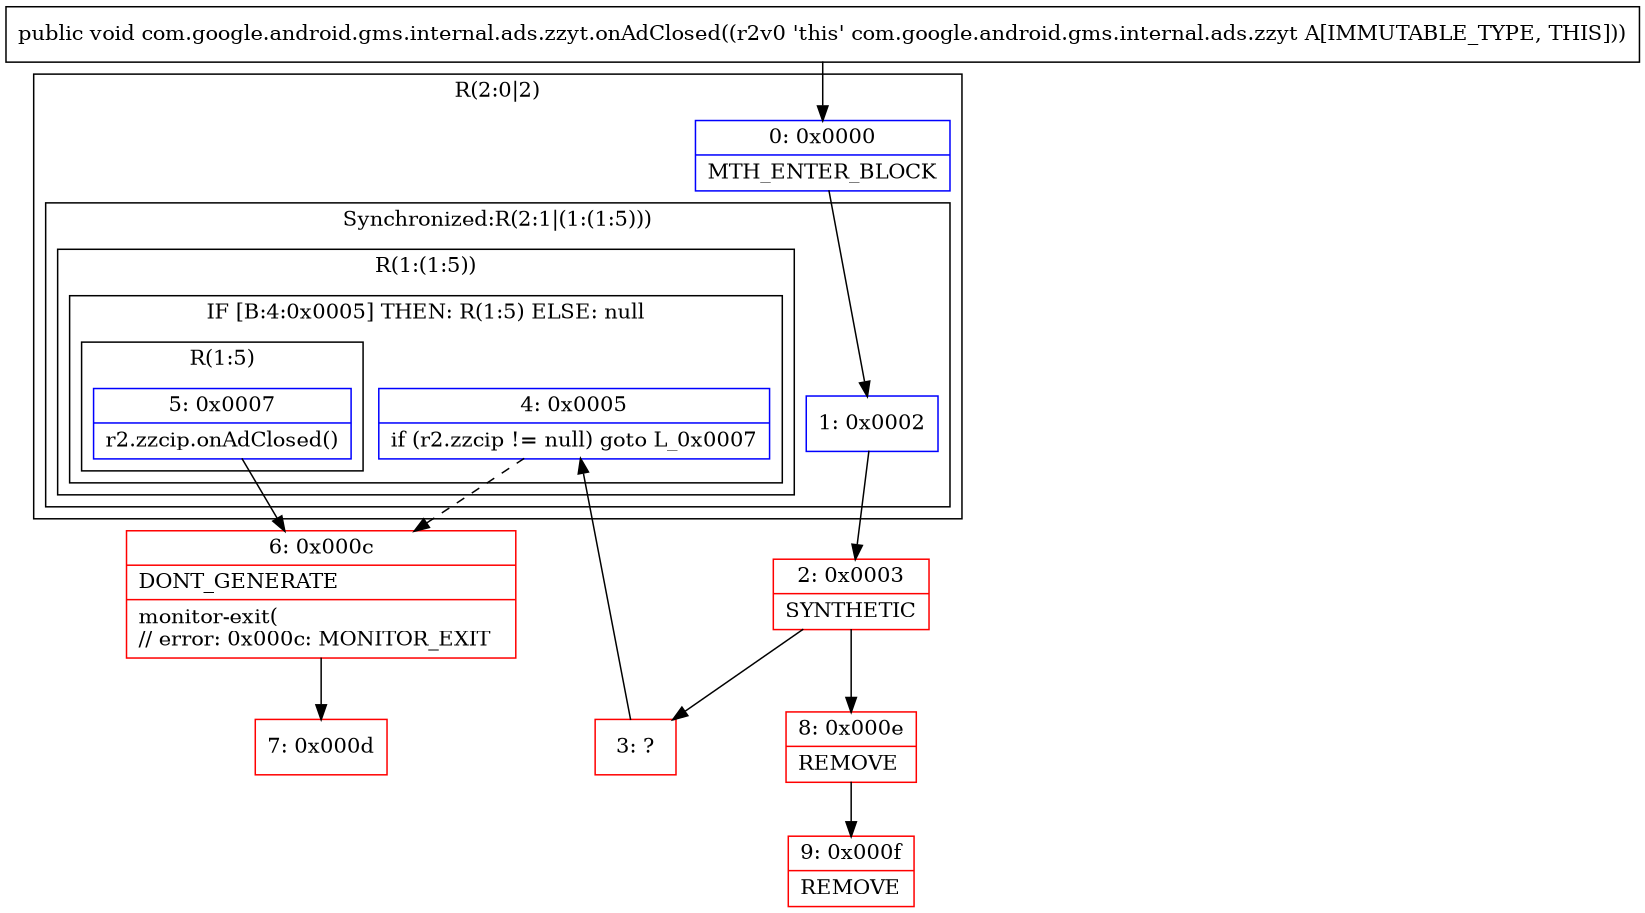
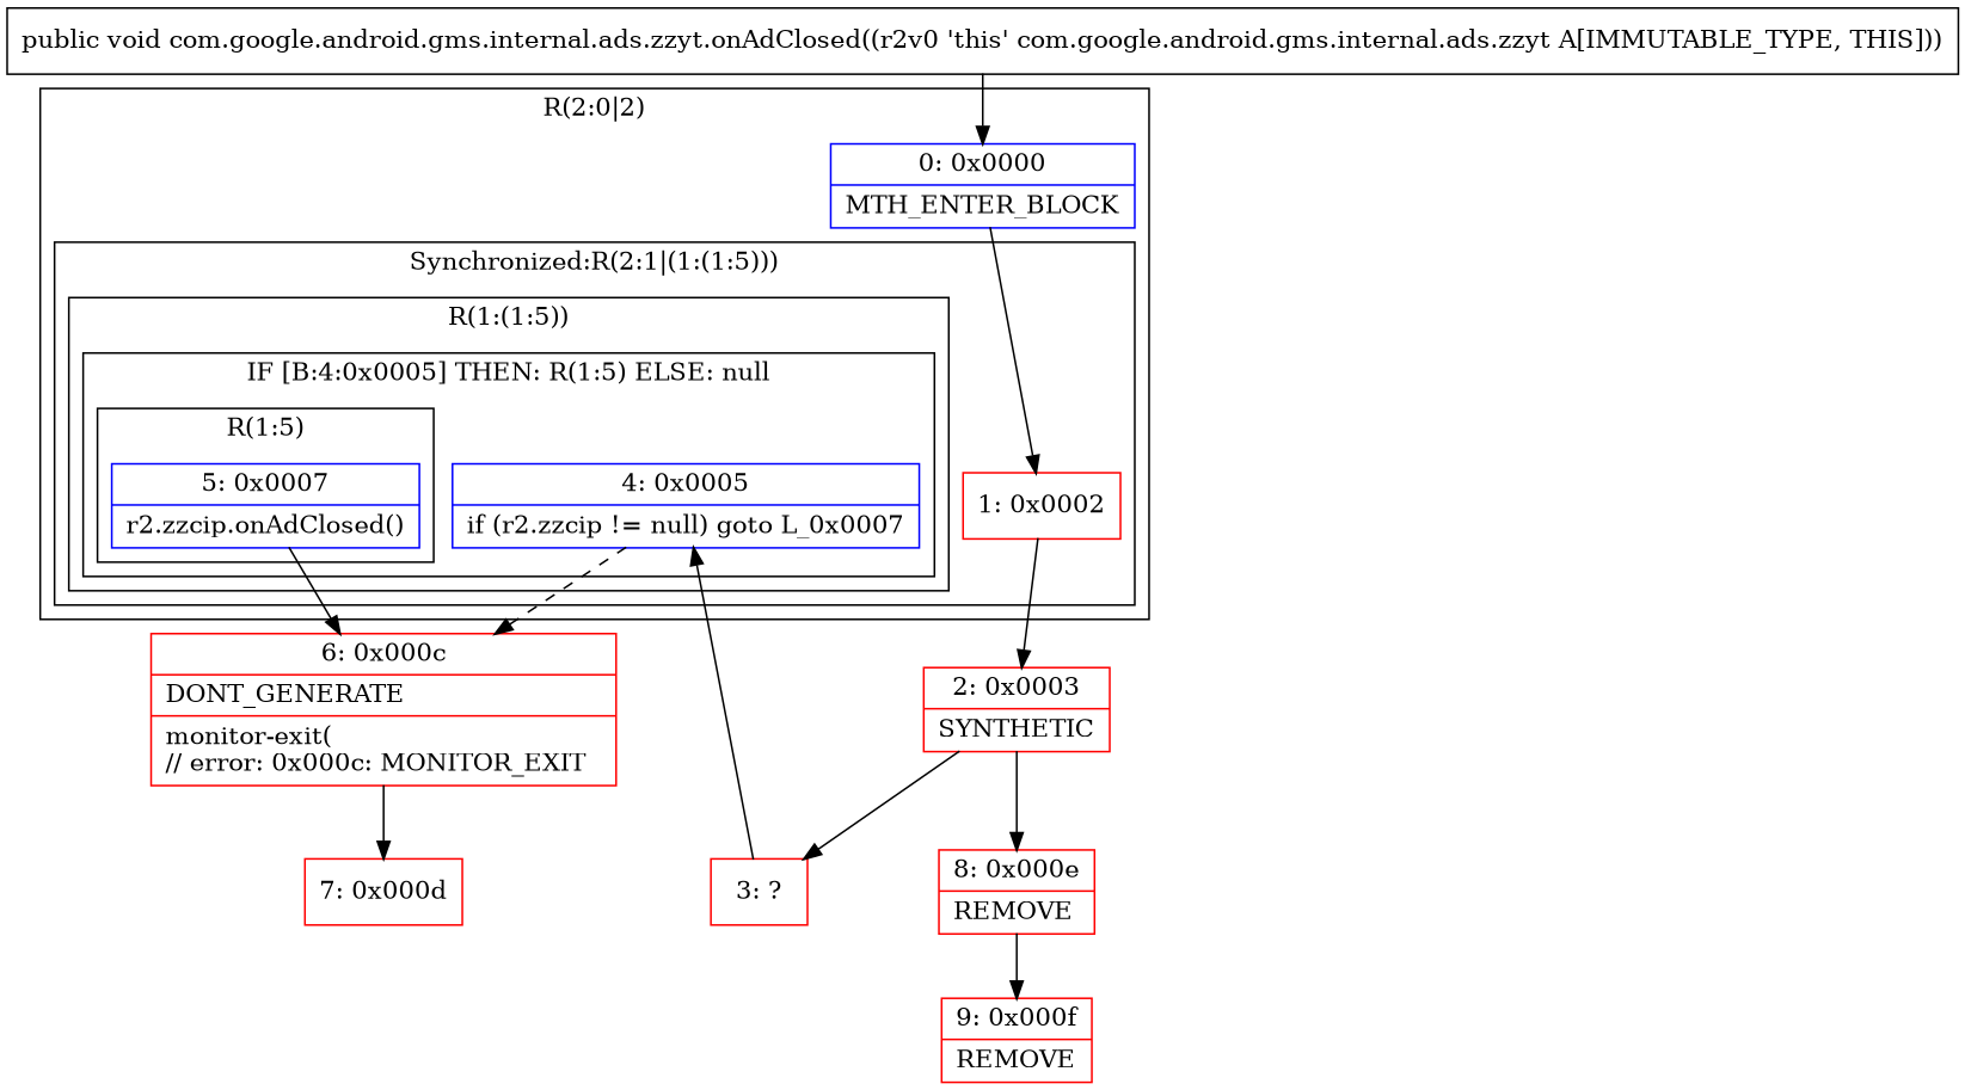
  digraph {
    node [color=red shape=record]
    n1 [color=blue label="{5\:\ 0x0007|r2.zzcip.onAdClosed()\l}"]
    n2 [color=blue label="{4\:\ 0x0005|if (r2.zzcip != null) goto L_0x0007\l}"]
-   n3 [color=blue label="{1\:\ 0x0002}"]
+   n3 [label="{1\:\ 0x0002}"]
    n4 [color=blue label="{0\:\ 0x0000|MTH_ENTER_BLOCK\l}"]
    n5 [label="{6\:\ 0x000c|DONT_GENERATE\l|monitor\-exit(\l\/\/ error: 0x000c: MONITOR_EXIT  \l}"]
    n6 [label="{2\:\ 0x0003|SYNTHETIC\l}"]
    n7 [label="{3\:\ ?}"]
    n8 [label="{8\:\ 0x000e|REMOVE\l}"]
    n9 [label="{7\:\ 0x000d}"]
    n10 [label="{9\:\ 0x000f|REMOVE\l}"]
    n11 [label="{public void com.google.android.gms.internal.ads.zzyt.onAdClosed((r2v0 'this' com.google.android.gms.internal.ads.zzyt A[IMMUTABLE_TYPE, THIS])) }" color=""]
    subgraph cluster_1 {
      label="R(2:0|2)"
      n4
      subgraph cluster_2 {
        label="Synchronized:R(2:1|(1:(1:5)))"
        n3
        subgraph cluster_3 {
          label="R(1:(1:5))"
          subgraph cluster_4 {
            label="IF [B:4:0x0005] THEN: R(1:5) ELSE: null"
            n2
            subgraph cluster_5 {
              label="R(1:5)"
              n1
            }
          }
        }
      }
    }
    n1 -> n5
    n2 -> n5 [style=dashed]
    n3 -> n6
    n4 -> n3
    n5 -> n9
    n6 -> n7
    n6 -> n8
    n7 -> n2
    n8 -> n10
    n11 -> n4
  }
